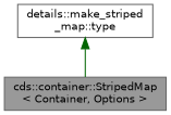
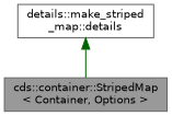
  digraph {
    node [color=gray40 fontname=Helvetica fontsize=10 shape=box style=filled]
    n1 [fillcolor=grey60 fontcolor=black height=0.2 label="cds::container::StripedMap\l\< Container, Options \>" width=0.4]
-   n2 [fillcolor=white height=0.2 label="details::make_striped\l_map::type" width=0.4]
+   n2 [fillcolor=white height=0.2 label="details::make_striped\l_map::details" width=0.4]
    n2 -> n1 [color=darkgreen dir=back fontname=Helvetica fontsize=10 labelfontname=Helvetica labelfontsize=10 style=solid]
  }
